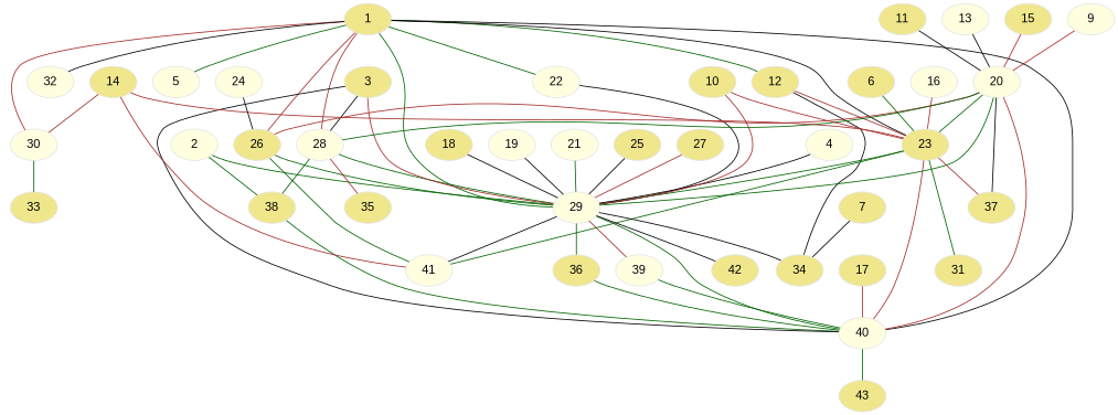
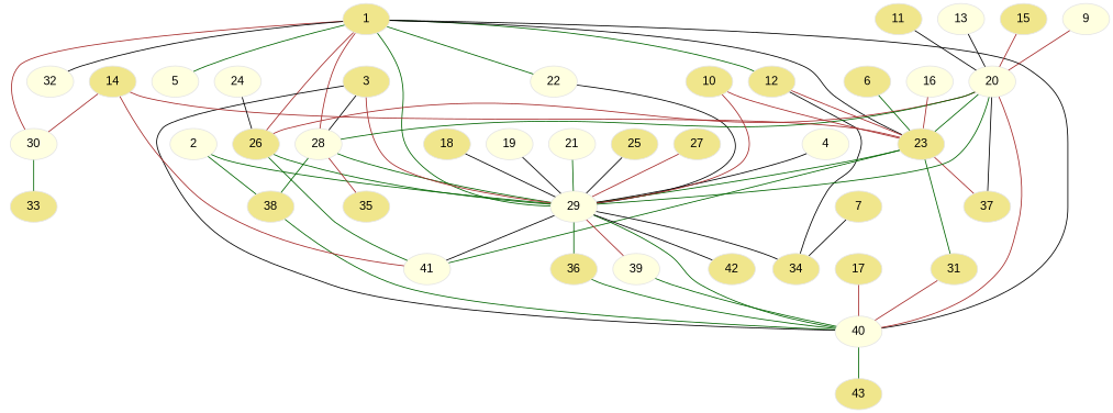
  graph {
    fontname="Liberation Sans"
    node [color=gray90 fillcolor=khaki fontname="Liberation Sans" style=filled]
    edge [color=darkgreen fontname="Liberation Sans" weight=1.0]
    5 [fillcolor=lightyellow]
    1
    12
    22 [fillcolor=lightyellow]
    23
    26
    28 [fillcolor=lightyellow]
    29 [fillcolor=lightyellow]
    30 [fillcolor=lightyellow]
    32 [fillcolor=lightyellow]
    40 [fillcolor=lightyellow]
    34
    41 [fillcolor=lightyellow]
    37
    31
    38
    35
    36
    39 [fillcolor=lightyellow]
    42
    33
    43
    2 [fillcolor=lightyellow]
    3
    4 [fillcolor=lightyellow]
    6
    7
    9 [fillcolor=lightyellow]
    20 [fillcolor=lightyellow]
    10
    11
    13 [fillcolor=lightyellow]
    14
    15
    16 [fillcolor=lightyellow]
    17
    18
    19 [fillcolor=lightyellow]
    21 [fillcolor=lightyellow]
    24 [fillcolor=lightyellow]
    25
    27
    1 -- 5
    1 -- 12
    1 -- 22
    1 -- 23 [color=black]
    1 -- 26 [color=brown]
    1 -- 28 [color=brown]
    1 -- 29
    1 -- 30 [color=brown]
    1 -- 32 [color=black]
    1 -- 40 [color=black]
    12 -- 23 [color=brown]
    12 -- 34 [color=black]
    22 -- 29 [color=black]
    23 -- 29
-   23 -- 40 [color=brown]
+   31 -- 40 [color=brown]
    23 -- 41
    23 -- 37 [color=brown]
    23 -- 31
    26 -- 29 [weight=2.0]
    26 -- 41
    28 -- 29
    28 -- 38
    28 -- 35 [color=brown]
    29 -- 40
    29 -- 34 [color=black]
    29 -- 41 [color=black]
    29 -- 36 [weight=2.0]
    29 -- 39 [color=brown]
    29 -- 42 [color=black]
    30 -- 33
    40 -- 43
    38 -- 40
    36 -- 40
    39 -- 40
    2 -- 29
    2 -- 38
    3 -- 28 [color=black]
    3 -- 29 [color=brown]
    3 -- 40 [color=black]
    4 -- 29 [color=black]
    6 -- 23
    7 -- 34 [color=black]
    9 -- 20 [color=brown]
    20 -- 23 [weight=2.0]
    20 -- 26 [color=brown weight=2.0]
    20 -- 28
    20 -- 29
    20 -- 40 [color=brown weight=2.0]
    20 -- 37 [color=black]
    10 -- 23 [color=brown]
    10 -- 29 [color=brown]
    11 -- 20 [color=black]
    13 -- 20 [color=black]
    14 -- 23 [color=brown]
    14 -- 30 [color=brown]
    14 -- 41 [color=brown]
    15 -- 20 [color=brown]
    16 -- 23 [color=brown]
    17 -- 40 [color=brown]
    18 -- 29 [color=black]
    19 -- 29 [color=black]
    21 -- 29 [weight=2.0]
    24 -- 26 [color=black]
    25 -- 29 [color=black]
    27 -- 29 [color=brown]
  }
